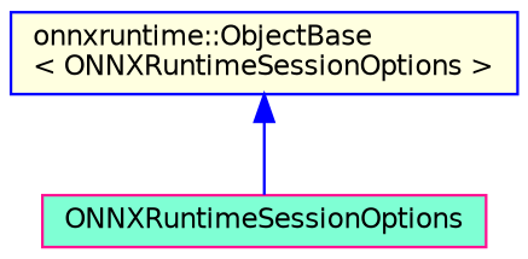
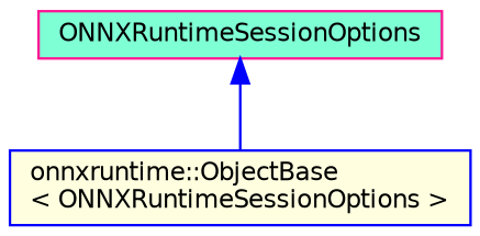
  digraph {
    node [fontname=Helvetica fontsize=10 shape=record style=filled]
    n1 [color=deeppink fillcolor=aquamarine fontcolor=black height=0.2 label=ONNXRuntimeSessionOptions width=0.4]
    n2 [color=blue fillcolor=lightyellow height=0.2 label="onnxruntime::ObjectBase\l\< ONNXRuntimeSessionOptions \>" width=0.4]
-   n2 -> n1 [color=blue dir=back fontname=Helvetica fontsize=10 labelfontname=Helvetica labelfontsize=10 style=solid]
+   n1 -> n2 [color=blue dir=back fontname=Helvetica fontsize=10 labelfontname=Helvetica labelfontsize=10 style=solid]
  }
